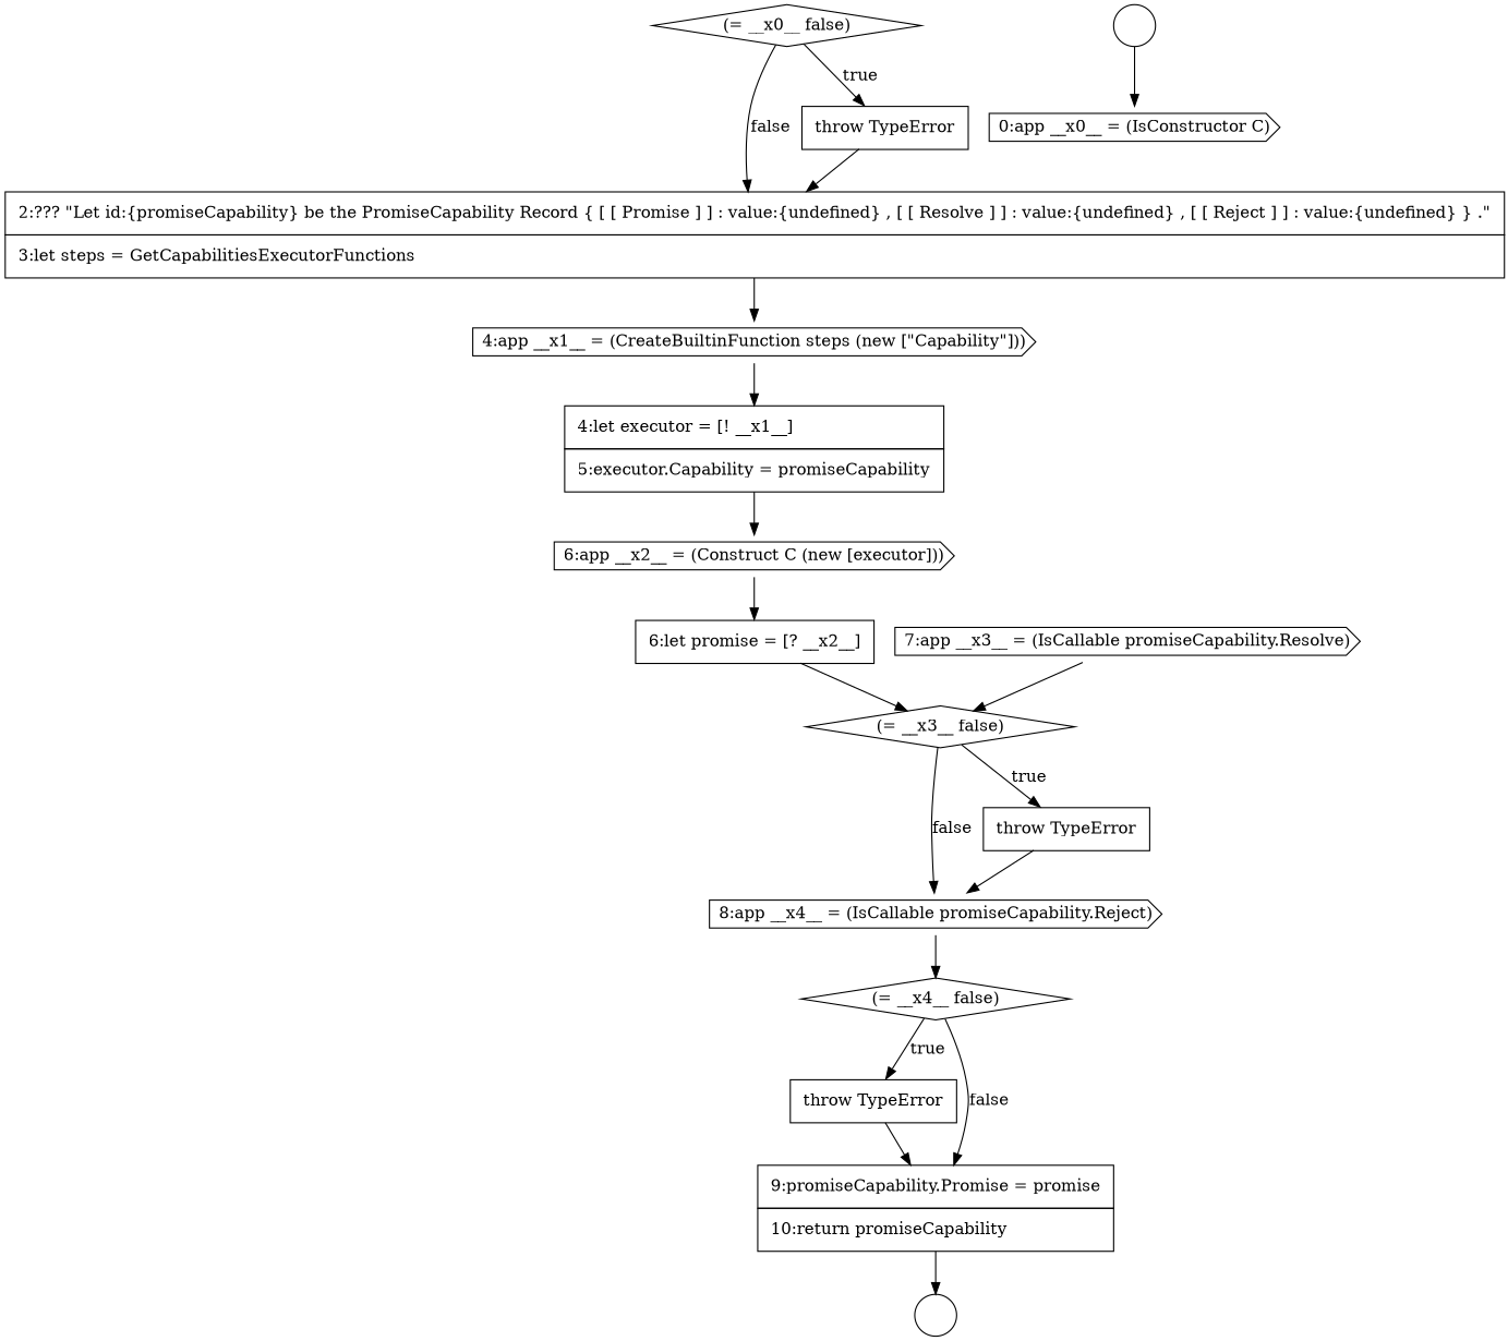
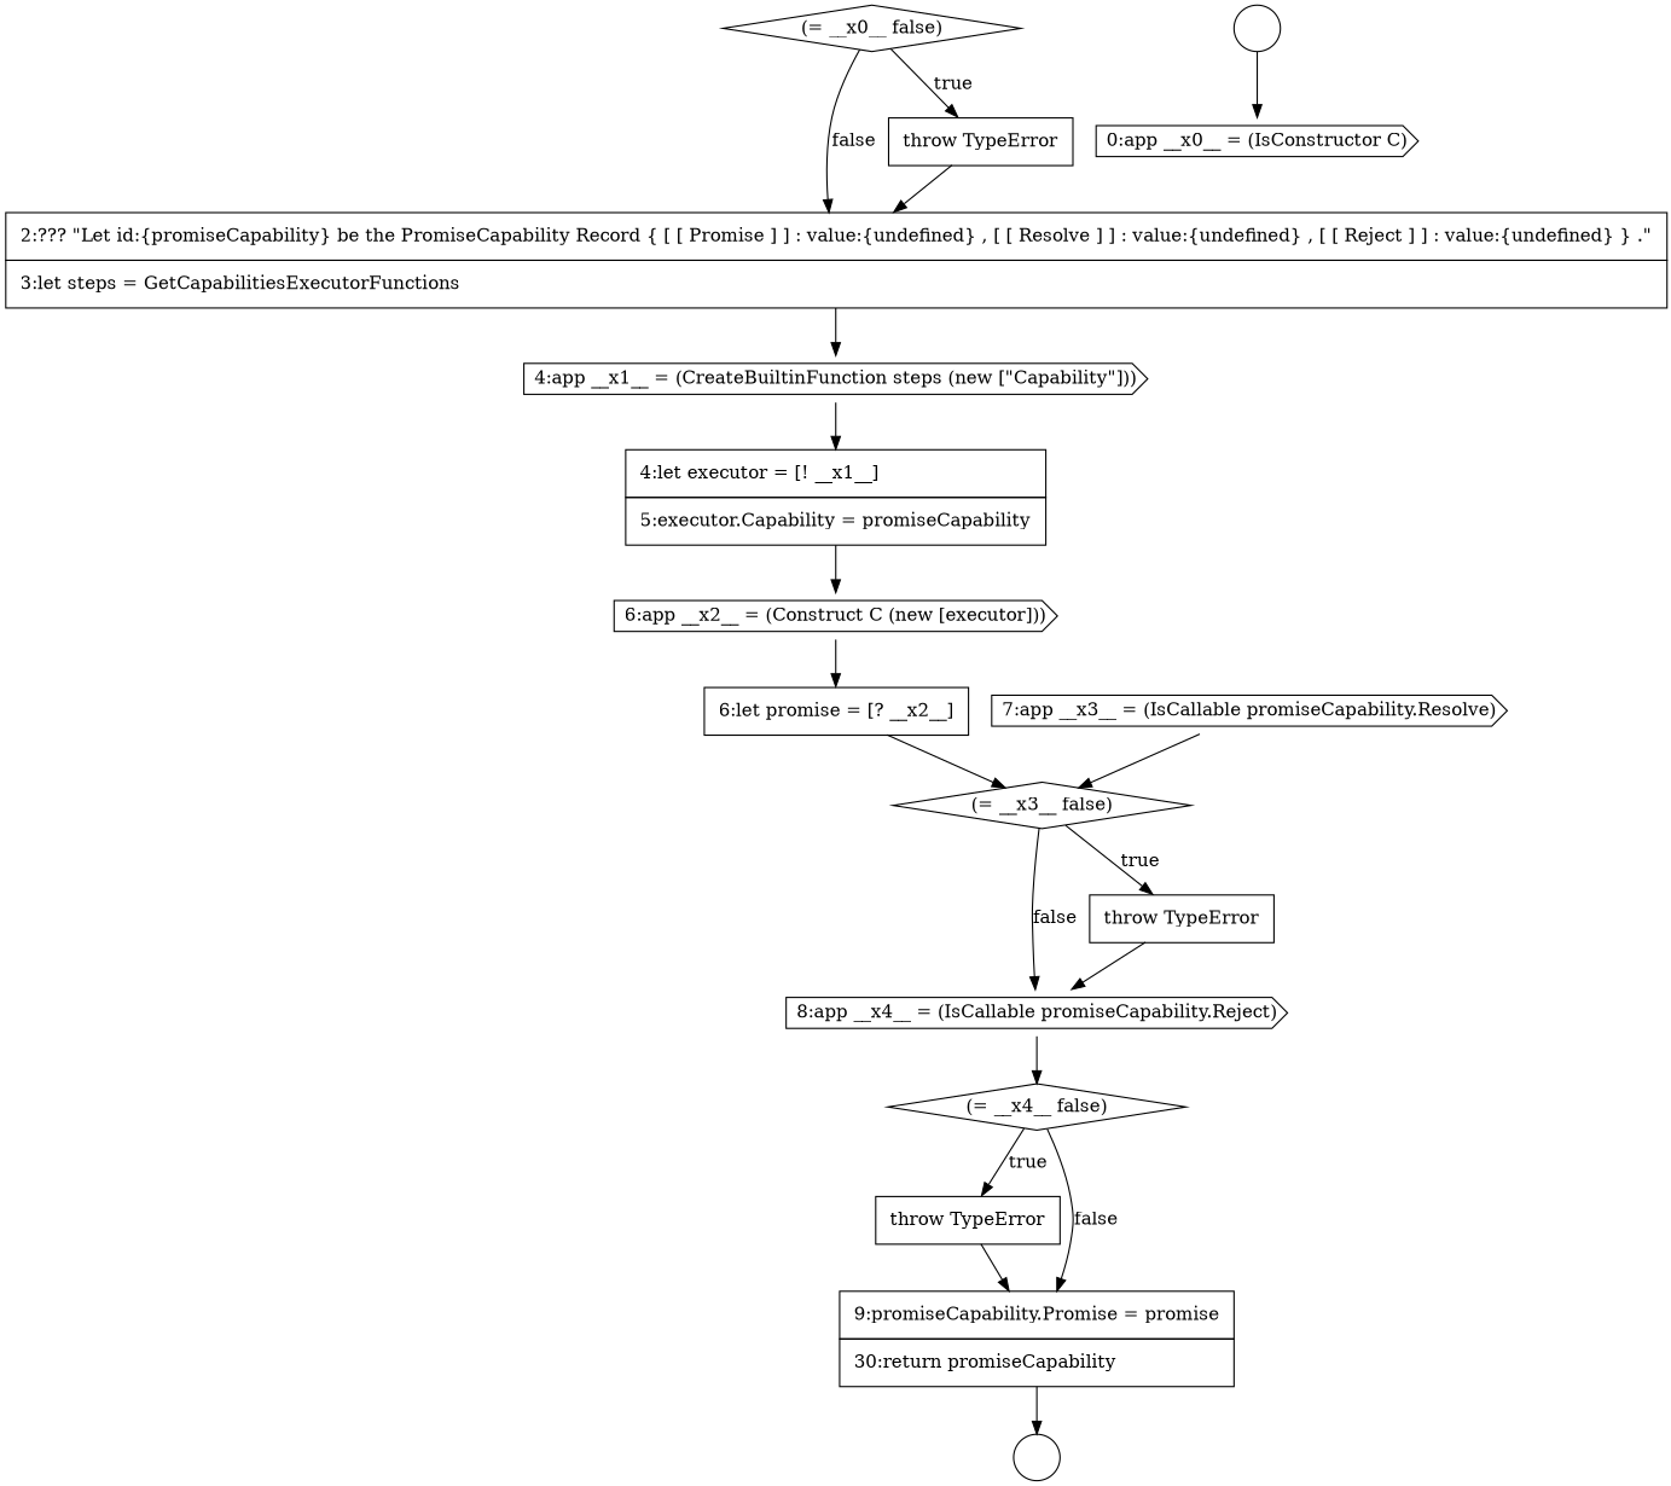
  digraph {
    node [color=black fillcolor=white shape=none style=filled]
    edge [color=black]
    n1 [label=<<font color="black">(= __x3__ false)</font>> shape=diamond]
    n2 [label=<<font color="black">8:app __x4__ = (IsCallable promiseCapability.Reject)</font>> shape=cds]
    n3 [label=<<font color="black">     <table border="0" cellborder="1" cellspacing="0" cellpadding="10">       <tr><td align="left">throw TypeError</td></tr>     </table>   </font>> margin=0]
    n4 [label=<<font color="black">(= __x4__ false)</font>> shape=diamond]
    n5 [label=<<font color="black">     <table border="0" cellborder="1" cellspacing="0" cellpadding="10">       <tr><td align="left">6:let promise = [? __x2__]</td></tr>     </table>   </font>> margin=0]
    n6 [label=<<font color="black">7:app __x3__ = (IsCallable promiseCapability.Resolve)</font>> shape=cds]
    n7 [label=<<font color="black">4:app __x1__ = (CreateBuiltinFunction steps (new [&quot;Capability&quot;]))</font>> shape=cds]
    n8 [label=<<font color="black">     <table border="0" cellborder="1" cellspacing="0" cellpadding="10">       <tr><td align="left">4:let executor = [! __x1__]</td></tr>       <tr><td align="left">5:executor.Capability = promiseCapability</td></tr>     </table>   </font>> margin=0]
    n9 [label=<<font color="black">6:app __x2__ = (Construct C (new [executor]))</font>> shape=cds]
    n10 [label=<<font color="black">     <table border="0" cellborder="1" cellspacing="0" cellpadding="10">       <tr><td align="left">throw TypeError</td></tr>     </table>   </font>> margin=0]
-   n11 [label=<<font color="black">     <table border="0" cellborder="1" cellspacing="0" cellpadding="10">       <tr><td align="left">9:promiseCapability.Promise = promise</td></tr>       <tr><td align="left">10:return promiseCapability</td></tr>     </table>   </font>> margin=0]
+   n11 [label=<<font color="black">     <table border="0" cellborder="1" cellspacing="0" cellpadding="10">       <tr><td align="left">9:promiseCapability.Promise = promise</td></tr>       <tr><td align="left">30:return promiseCapability</td></tr>     </table>   </font>> margin=0]
    n12 [label=" " shape=circle]
    n13 [label=" " shape=circle]
    n14 [label=<<font color="black">0:app __x0__ = (IsConstructor C)</font>> shape=cds]
    n15 [label=<<font color="black">(= __x0__ false)</font>> shape=diamond]
    n16 [label=<<font color="black">     <table border="0" cellborder="1" cellspacing="0" cellpadding="10">       <tr><td align="left">2:??? &quot;Let id:{promiseCapability} be the PromiseCapability Record { [ [ Promise ] ] : value:{undefined} , [ [ Resolve ] ] : value:{undefined} , [ [ Reject ] ] : value:{undefined} } .&quot;</td></tr>       <tr><td align="left">3:let steps = GetCapabilitiesExecutorFunctions</td></tr>     </table>   </font>> margin=0]
    n17 [label=<<font color="black">     <table border="0" cellborder="1" cellspacing="0" cellpadding="10">       <tr><td align="left">throw TypeError</td></tr>     </table>   </font>> margin=0]
    n1 -> n2 [label=<<font color="black">false</font>>]
    n1 -> n3 [label=<<font color="black">true</font>>]
    n2 -> n4
    n3 -> n2
    n4 -> n10 [label=<<font color="black">true</font>>]
    n4 -> n11 [label=<<font color="black">false</font>>]
    n5 -> n1
    n6 -> n1
    n7 -> n8
    n8 -> n9
    n9 -> n5
    n10 -> n11
    n11 -> n12
    n13 -> n14
    n15 -> n16 [label=<<font color="black">false</font>>]
    n15 -> n17 [label=<<font color="black">true</font>>]
    n16 -> n7
    n17 -> n16
  }
